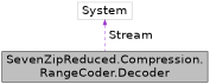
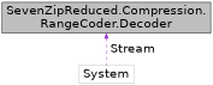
  digraph {
    node [fontname=Helvetica fontsize=24 shape=record style=filled]
    n1 [color=black fillcolor=grey75 fontcolor=black height=0.2 label="SevenZipReduced.Compression.\lRangeCoder.Decoder" width=0.4]
    n2 [color=grey75 fillcolor=white height=0.2 label=System width=0.4]
-   n2 -> n1 [color=darkorchid3 dir=back fontname=Helvetica fontsize=24 label=" Stream" labelfontname=Helvetica labelfontsize=24 style=dashed]
+   n1 -> n2 [color=darkorchid3 dir=back fontname=Helvetica fontsize=24 label=" Stream" labelfontname=Helvetica labelfontsize=24 style=dashed]
  }
